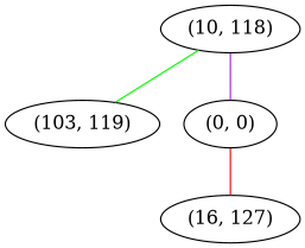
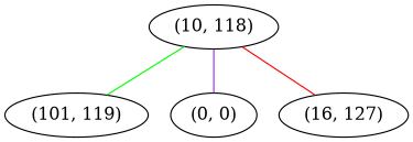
  graph {
    "(10, 118)"
-   "(103, 119)"
+   "(103, 119)" [label="(101, 119)"]
    "(0, 0)"
    n4 [label="(16, 127)"]
    "(10, 118)" -- "(103, 119)" [color=green weight=2]
    "(10, 118)" -- "(0, 0)" [color=purple weight=4]
-   "(0, 0)" -- n4 [color=red weight=1]
+   "(10, 118)" -- n4 [color=red weight=1]
  }
